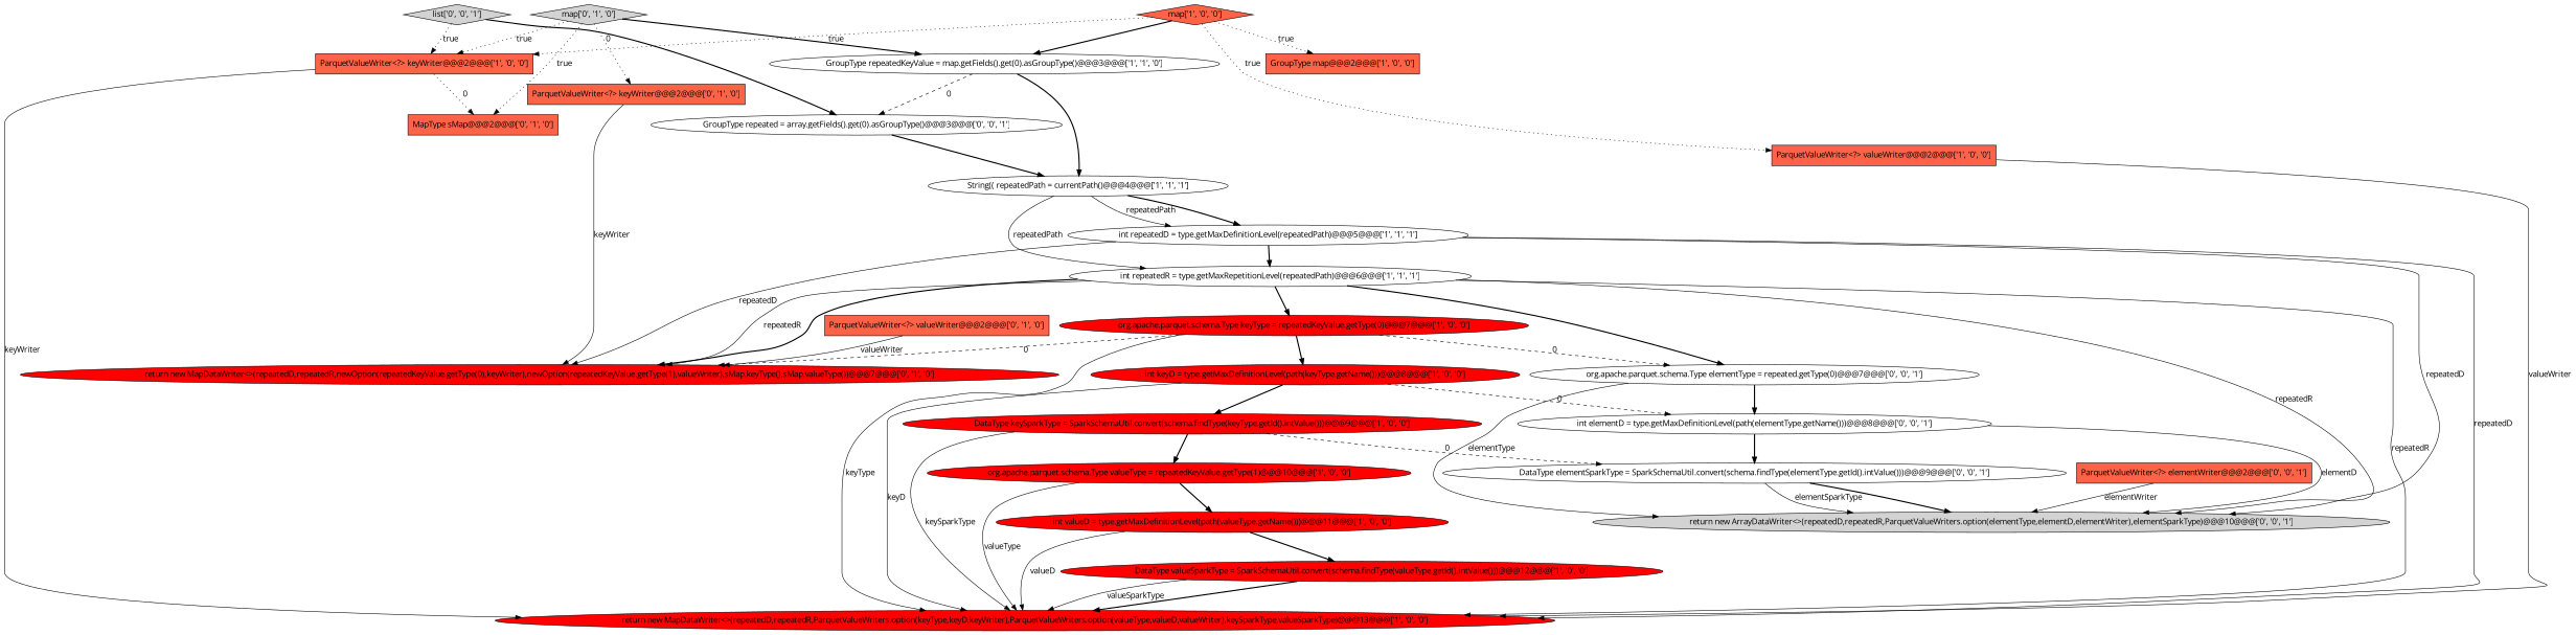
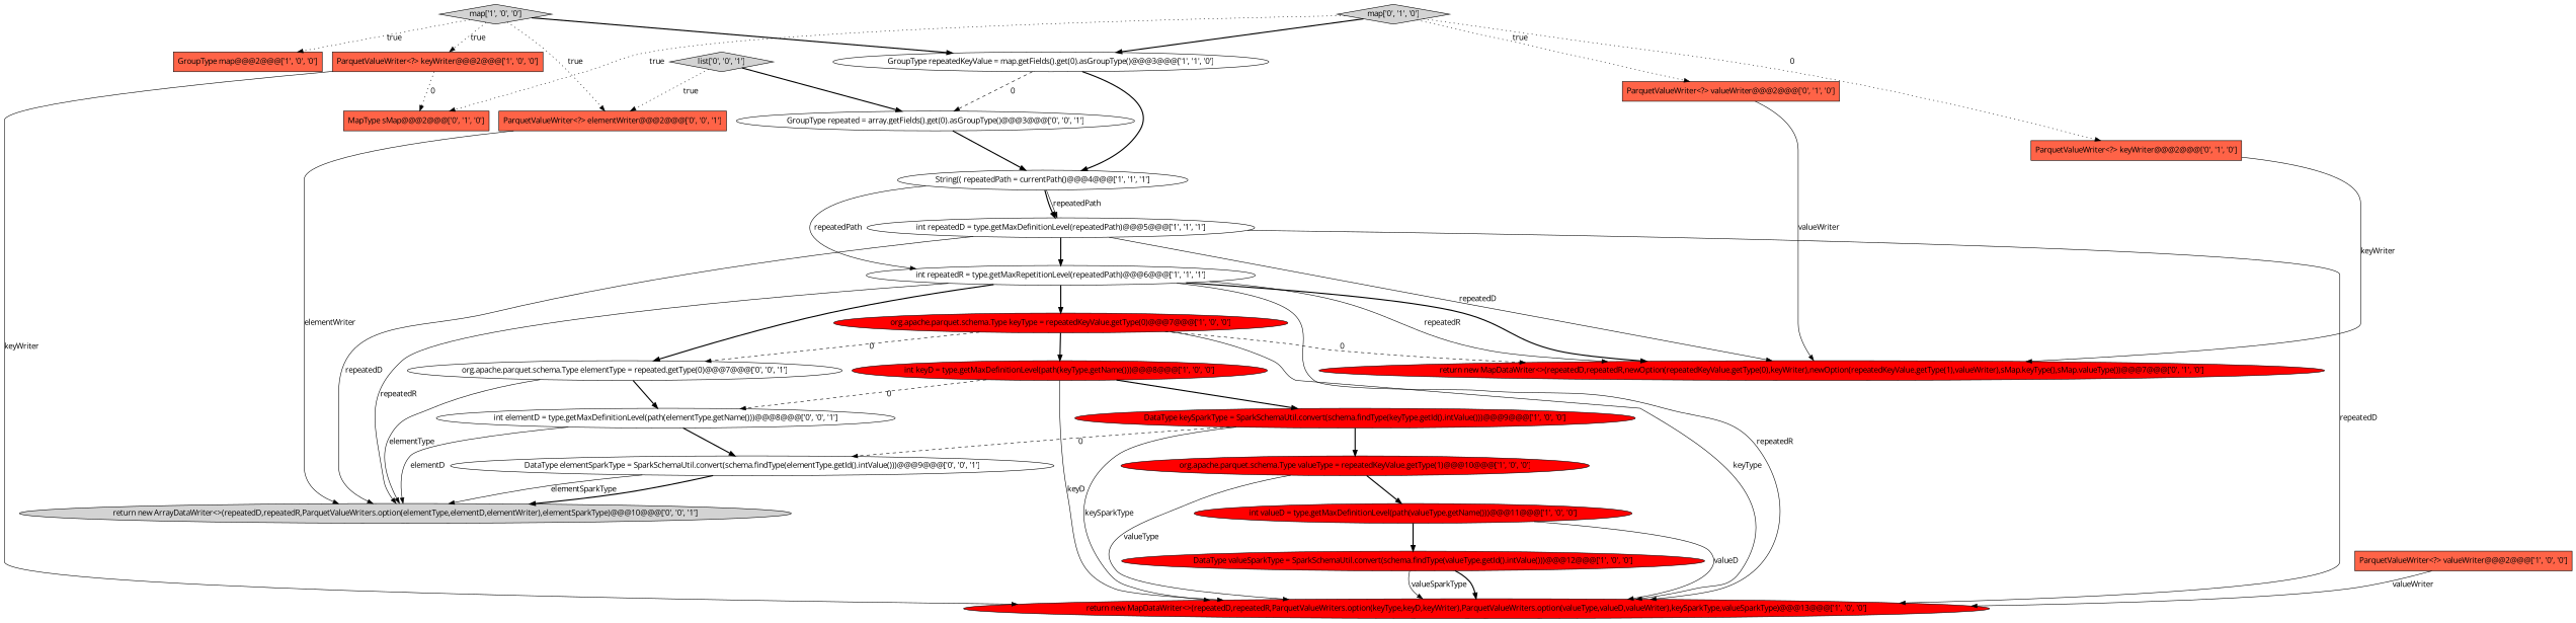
  digraph {
    fontname="Open Sans"
    node [fillcolor=red fontname="Open Sans" shape=ellipse style=filled]
    edge [fontname="Open Sans" style=solid]
    n1 [fillcolor=tomato label="ParquetValueWriter<?> keyWriter@@@2@@@['1', '0', '0']" shape=box]
    n2 [label="return new MapDataWriter<>(repeatedD,repeatedR,ParquetValueWriters.option(keyType,keyD,keyWriter),ParquetValueWriters.option(valueType,valueD,valueWriter),keySparkType,valueSparkType)@@@13@@@['1', '0', '0']"]
    n3 [fillcolor=tomato label="MapType sMap@@@2@@@['0', '1', '0']" shape=box]
    n4 [fillcolor=lightgray label="list['0', '0', '1']" shape=diamond]
    n5 [fillcolor=tomato label="ParquetValueWriter<?> elementWriter@@@2@@@['0', '0', '1']" shape=box]
    n6 [fillcolor=white label="GroupType repeated = array.getFields().get(0).asGroupType()@@@3@@@['0', '0', '1']"]
    n7 [fillcolor=lightgray label="return new ArrayDataWriter<>(repeatedD,repeatedR,ParquetValueWriters.option(elementType,elementD,elementWriter),elementSparkType)@@@10@@@['0', '0', '1']"]
    n8 [fillcolor=white label="String(( repeatedPath = currentPath()@@@4@@@['1', '1', '1']"]
    n9 [label="org.apache.parquet.schema.Type valueType = repeatedKeyValue.getType(1)@@@10@@@['1', '0', '0']"]
    n10 [label="int valueD = type.getMaxDefinitionLevel(path(valueType.getName()))@@@11@@@['1', '0', '0']"]
    n11 [label="DataType valueSparkType = SparkSchemaUtil.convert(schema.findType(valueType.getId().intValue()))@@@12@@@['1', '0', '0']"]
    n12 [fillcolor=tomato label="ParquetValueWriter<?> valueWriter@@@2@@@['0', '1', '0']" shape=box]
    n13 [label="return new MapDataWriter<>(repeatedD,repeatedR,newOption(repeatedKeyValue.getType(0),keyWriter),newOption(repeatedKeyValue.getType(1),valueWriter),sMap.keyType(),sMap.valueType())@@@7@@@['0', '1', '0']"]
    n14 [label="int keyD = type.getMaxDefinitionLevel(path(keyType.getName()))@@@8@@@['1', '0', '0']"]
    n15 [fillcolor=white label="int elementD = type.getMaxDefinitionLevel(path(elementType.getName()))@@@8@@@['0', '0', '1']"]
    n16 [label="DataType keySparkType = SparkSchemaUtil.convert(schema.findType(keyType.getId().intValue()))@@@9@@@['1', '0', '0']"]
    n17 [fillcolor=white label="DataType elementSparkType = SparkSchemaUtil.convert(schema.findType(elementType.getId().intValue()))@@@9@@@['0', '0', '1']"]
    n18 [label="org.apache.parquet.schema.Type keyType = repeatedKeyValue.getType(0)@@@7@@@['1', '0', '0']"]
    n19 [fillcolor=white label="org.apache.parquet.schema.Type elementType = repeated.getType(0)@@@7@@@['0', '0', '1']"]
    n20 [fillcolor=tomato label="GroupType map@@@2@@@['1', '0', '0']" shape=box]
    n21 [fillcolor=lightgray label="map['0', '1', '0']" shape=diamond]
    n22 [fillcolor=white label="GroupType repeatedKeyValue = map.getFields().get(0).asGroupType()@@@3@@@['1', '1', '0']"]
    n23 [fillcolor=tomato label="ParquetValueWriter<?> keyWriter@@@2@@@['0', '1', '0']" shape=box]
    n24 [fillcolor=white label="int repeatedR = type.getMaxRepetitionLevel(repeatedPath)@@@6@@@['1', '1', '1']"]
    n25 [fillcolor=white label="int repeatedD = type.getMaxDefinitionLevel(repeatedPath)@@@5@@@['1', '1', '1']"]
    n26 [fillcolor=tomato label="ParquetValueWriter<?> valueWriter@@@2@@@['1', '0', '0']" shape=box]
-   n27 [fillcolor=tomato label="map['1', '0', '0']" shape=diamond]
+   n27 [fillcolor=lightgray label="map['1', '0', '0']" shape=diamond]
    n1 -> n2 [label=keyWriter]
    n1 -> n3 [label=0 style=dotted]
-   n4 -> n1 [label=true style=dotted]
+   n4 -> n5 [label=true style=dotted]
    n4 -> n6 [style=bold]
    n5 -> n7 [label=elementWriter]
    n6 -> n8 [style=bold]
    n8 -> n24 [label=repeatedPath]
    n8 -> n25 [label=repeatedPath]
    n8 -> n25 [style=bold]
    n9 -> n2 [label=valueType]
    n9 -> n10 [style=bold]
    n10 -> n2 [label=valueD]
    n10 -> n11 [style=bold]
    n11 -> n2 [style=bold]
    n11 -> n2 [label=valueSparkType]
    n12 -> n13 [label=valueWriter]
    n14 -> n2 [label=keyD]
    n14 -> n15 [label=0 style=dashed]
    n14 -> n16 [style=bold]
    n15 -> n7 [label=elementD]
    n15 -> n17 [style=bold]
    n16 -> n2 [label=keySparkType]
    n16 -> n9 [style=bold]
    n16 -> n17 [label=0 style=dashed]
    n17 -> n7 [style=bold]
    n17 -> n7 [label=elementSparkType]
    n18 -> n2 [label=keyType]
    n18 -> n13 [label=0 style=dashed]
    n18 -> n14 [style=bold]
    n18 -> n19 [label=0 style=dashed]
    n19 -> n7 [label=elementType]
    n19 -> n15 [style=bold]
    n21 -> n3 [label=true style=dotted]
-   n21 -> n1 [label=true style=dotted]
+   n21 -> n12 [label=true style=dotted]
    n21 -> n22 [style=bold]
    n21 -> n23 [label=0 style=dotted]
    n22 -> n6 [label=0 style=dashed]
    n22 -> n8 [style=bold]
    n23 -> n13 [label=keyWriter]
    n24 -> n2 [label=repeatedR]
    n24 -> n7 [label=repeatedR]
    n24 -> n13 [label=repeatedR]
    n24 -> n13 [style=bold]
    n24 -> n18 [style=bold]
    n24 -> n19 [style=bold]
    n25 -> n2 [label=repeatedD]
    n25 -> n7 [label=repeatedD]
    n25 -> n13 [label=repeatedD]
    n25 -> n24 [style=bold]
    n26 -> n2 [label=valueWriter]
    n27 -> n1 [label=true style=dotted]
    n27 -> n20 [label=true style=dotted]
    n27 -> n22 [style=bold]
-   n27 -> n26 [label=true style=dotted]
+   n27 -> n5 [label=true style=dotted]
  }
